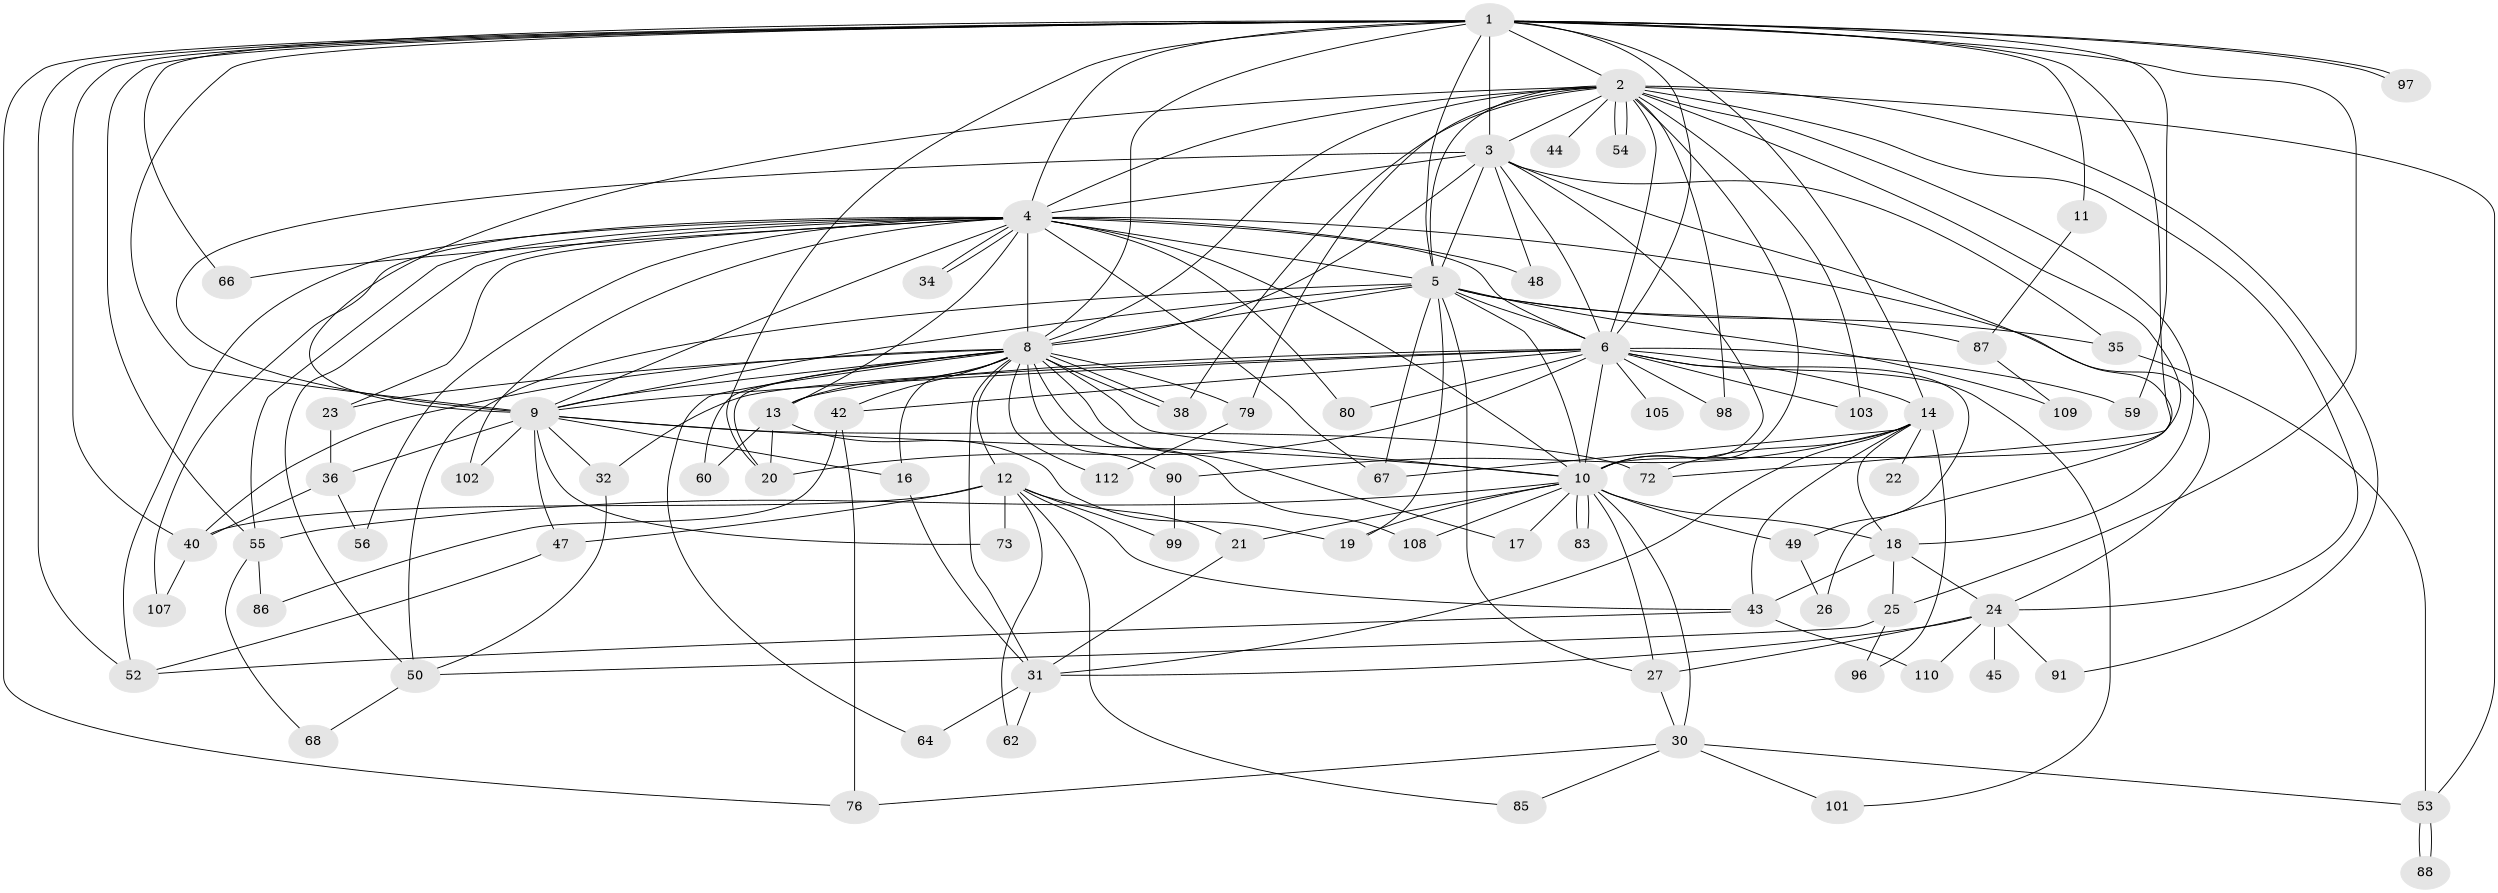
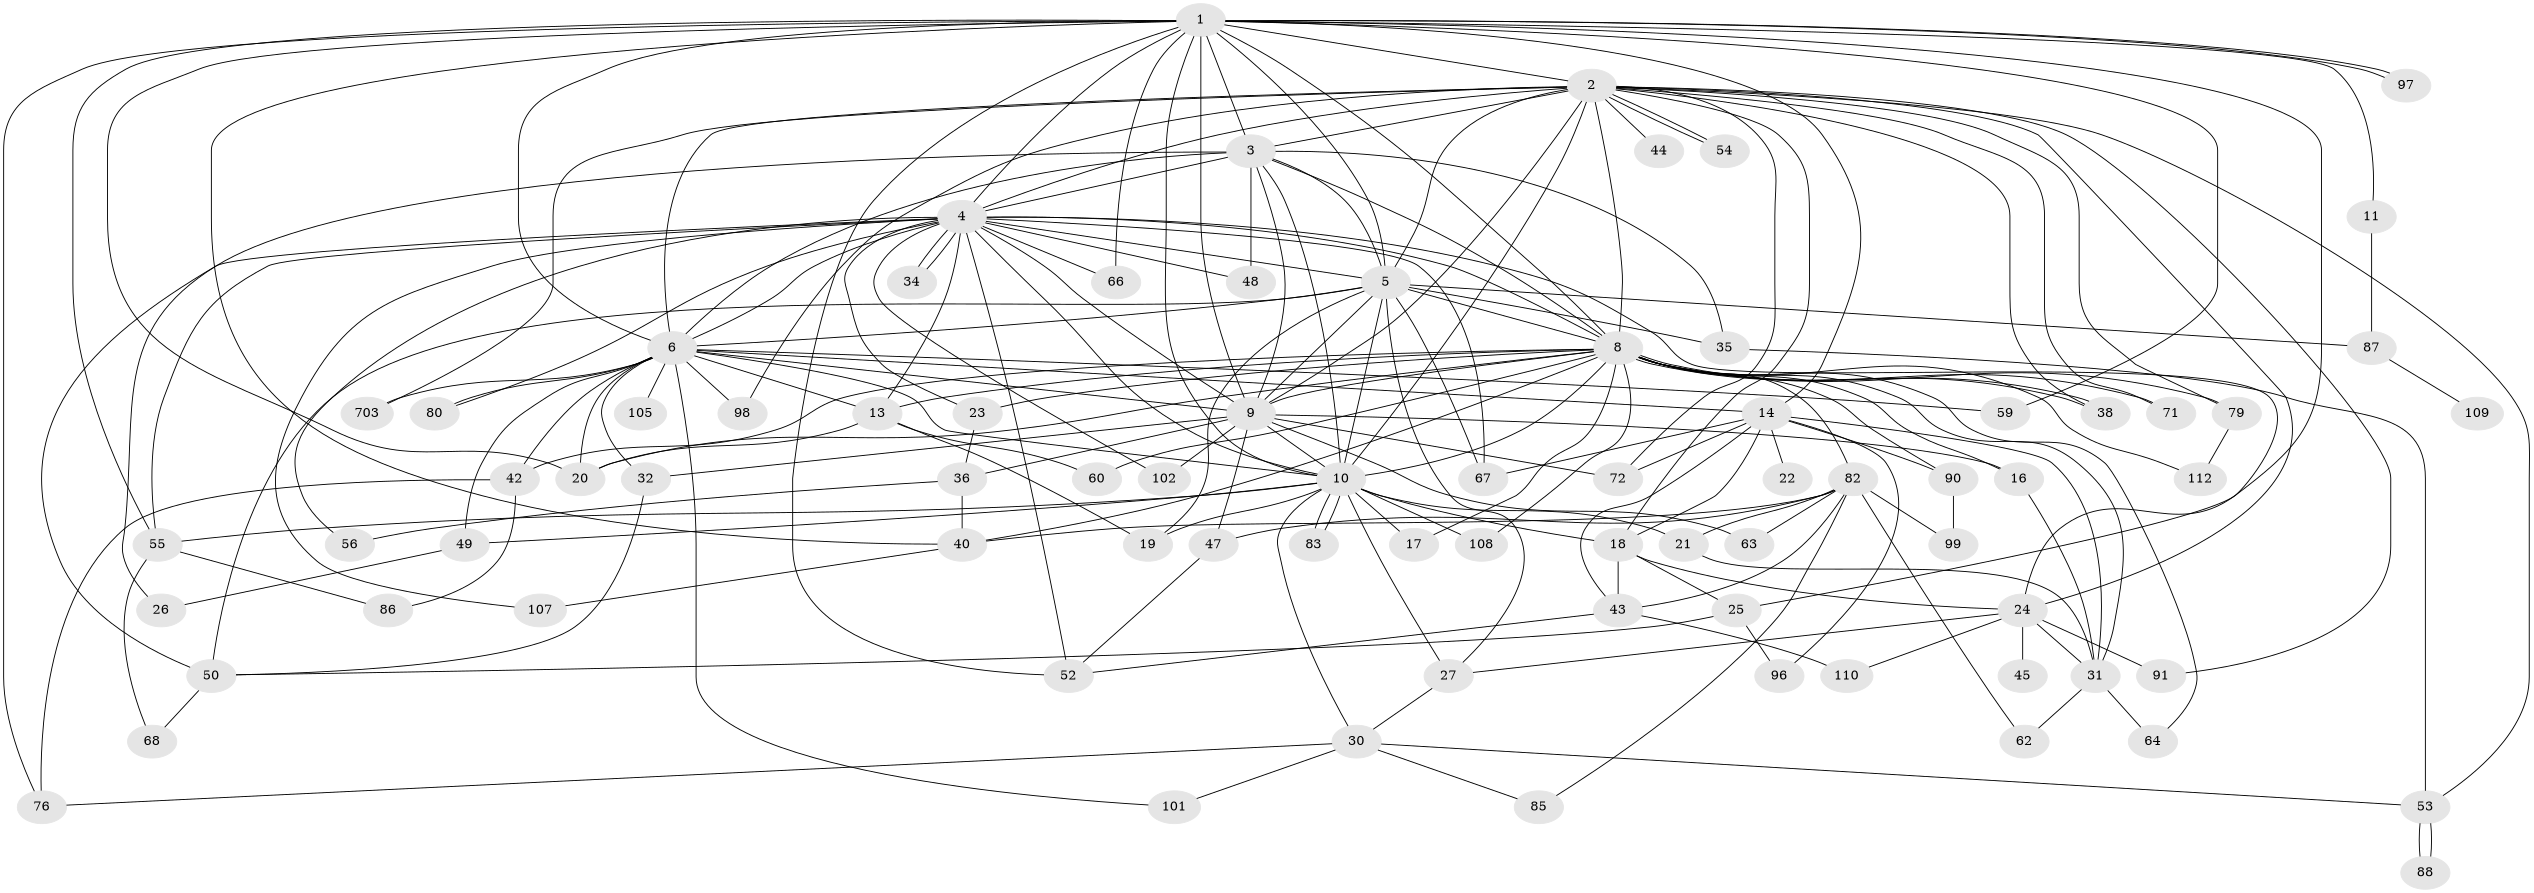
  graph {
    node [color=gray90 style=filled]
    1 [super="+89"]
    2 [super="+113"]
    3 [super="+51"]
    4 [super="+29"]
    5
    6 [super="+7"]
    8 [super="+61"]
    9 [super="+58"]
    10 [super="+77"]
    11
    14 [super="+39"]
    20 [super="+33"]
    25 [super="+82"]
    40 [super="+93"]
    52 [super="+57"]
    55 [super="+65"]
    59
    66
    76 [super="+104"]
    97
    18 [super="+81"]
    24 [super="+37"]
    38 [super="+92"]
    44
    53 [super="+94"]
    54
+   71
    72
    79
    91
    98
-   103
+   103 [label=703]
    26
    35
    48
    13 [super="+69"]
    23
    34
    50 [super="+70"]
    56
    67 [super="+73"]
    80
    102
    107
    19 [super="+95"]
    27 [super="+78"]
    87
    109
    32
    42 [super="+75"]
    49
    101
    105
-   12 [super="+15"]
+   12 [super="+15" label=82]
    16 [super="+100"]
    17
    31
    60
    64
    90
    108
    112
    36 [super="+106"]
    47
-   63 [label=73]
+   63
    21 [super="+46"]
    30
    83
    22
    43 [super="+74"]
    96
    86
    68
    45
    110
    88
    62
    85
    99
    1 -- 2
    1 -- 3
    1 -- 4
    1 -- 5
    1 -- 6 [weight=2]
    1 -- 8
    1 -- 9
    1 -- 10
    1 -- 11
    1 -- 14
    1 -- 20
    1 -- 25
    1 -- 40
    1 -- 52
    1 -- 55
    1 -- 59
    1 -- 66
    1 -- 76
    1 -- 97
    1 -- 97
    2 -- 3
    2 -- 4
    2 -- 5
    2 -- 6 [weight=2]
    2 -- 8
    2 -- 9 [weight=2]
    2 -- 10 [weight=2]
    2 -- 18
    2 -- 24
    2 -- 38
    2 -- 44
    2 -- 53
    2 -- 54
    2 -- 54
+   2 -- 71
    2 -- 72
    2 -- 79
    2 -- 91
    2 -- 98
    2 -- 103
    3 -- 4
    3 -- 5
    3 -- 6 [weight=3]
    3 -- 8
    3 -- 9
    3 -- 10
    3 -- 26
    3 -- 35
    3 -- 48
    4 -- 5 [weight=2]
    4 -- 6 [weight=2]
    4 -- 8
    4 -- 9
    4 -- 10
    4 -- 52
    4 -- 55
    4 -- 66
    4 -- 24
    4 -- 48
    4 -- 13
    4 -- 23
    4 -- 34
    4 -- 34
    4 -- 50
    4 -- 56
    4 -- 67
    4 -- 80
    4 -- 102
    4 -- 107
    5 -- 6 [weight=2]
    5 -- 8
    5 -- 9
    5 -- 10
    5 -- 35
    5 -- 50
    5 -- 67
    5 -- 19
    5 -- 27
    5 -- 87
-   5 -- 109
    6 -- 9 [weight=2]
    6 -- 10 [weight=2]
    6 -- 14
    6 -- 20
    6 -- 59
    6 -- 98
    6 -- 103
    6 -- 13
    6 -- 80
    6 -- 32
    6 -- 42
    6 -- 49
    6 -- 101
    6 -- 105 [weight=2]
    8 -- 9
    8 -- 10
    8 -- 20
    8 -- 40
    8 -- 38
    8 -- 38
+   8 -- 71
    8 -- 79
    8 -- 13
    8 -- 23
    8 -- 42
    8 -- 12
    8 -- 16
    8 -- 17
    8 -- 31
    8 -- 60
    8 -- 64
    8 -- 90
    8 -- 108
    8 -- 112
    9 -- 10
    9 -- 72
    9 -- 102
    9 -- 32
    9 -- 16
    9 -- 36
    9 -- 47
    9 -- 63
    10 -- 55
    10 -- 18
    10 -- 19
    10 -- 27
    10 -- 49
    10 -- 17
    10 -- 108
    10 -- 21
    10 -- 30
    10 -- 83
    10 -- 83
    11 -- 87
    14 -- 18
    14 -- 72
    14 -- 67
    14 -- 31
    14 -- 90
    14 -- 22
    14 -- 43
    14 -- 96
    25 -- 50
    25 -- 96
    40 -- 107
    55 -- 86
    55 -- 68
    18 -- 25
    18 -- 24
    18 -- 43
    24 -- 91
    24 -- 27
    24 -- 31
    24 -- 45
    24 -- 110
    53 -- 88
    53 -- 88
    79 -- 112
    35 -- 53
    13 -- 20
    13 -- 19
    13 -- 60
    23 -- 36
    50 -- 68
    27 -- 30
    87 -- 109
    32 -- 50
    42 -- 76
    42 -- 86
    49 -- 26
    12 -- 40
    12 -- 47
    12 -- 63
    12 -- 21
    12 -- 43
    12 -- 62
    12 -- 85
    12 -- 99
    16 -- 31
    31 -- 64
    31 -- 62
    90 -- 99
    36 -- 40
    36 -- 56
    47 -- 52
    21 -- 31
    30 -- 76
    30 -- 53
    30 -- 101
    30 -- 85
    43 -- 52
    43 -- 110
  }
